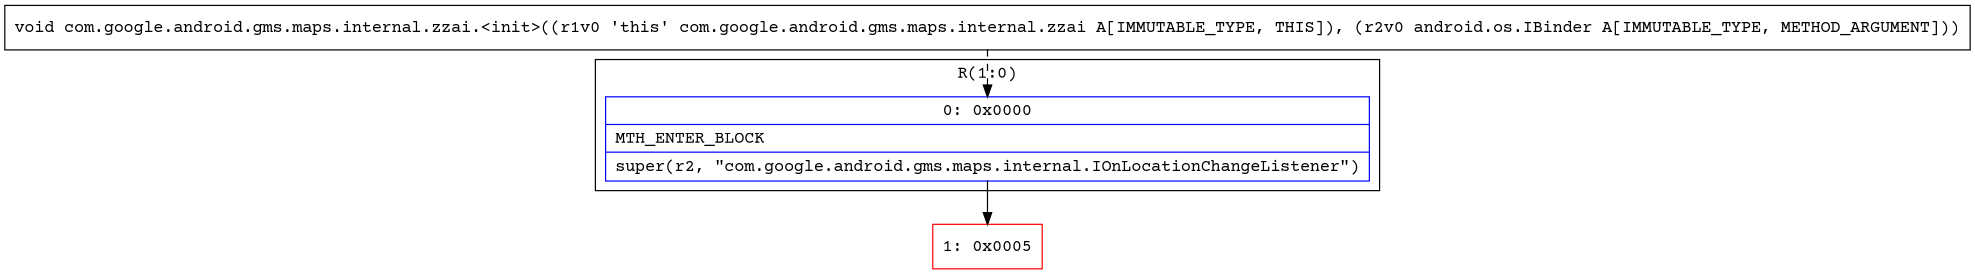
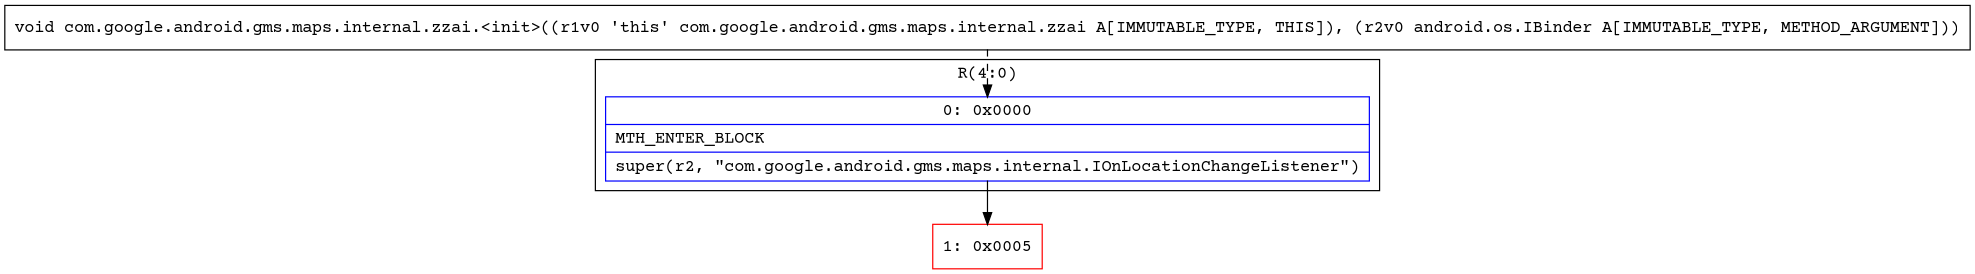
  digraph {
    fontname="Courier Prime"
    node [shape=record fontname="Courier Prime"]
    edge [fontname="Courier Prime"]
    n1 [color=blue label="{0\:\ 0x0000|MTH_ENTER_BLOCK\l|super(r2, \"com.google.android.gms.maps.internal.IOnLocationChangeListener\")\l}"]
    n2 [color=red label="{1\:\ 0x0005}"]
    n3 [label="{void com.google.android.gms.maps.internal.zzai.\<init\>((r1v0 'this' com.google.android.gms.maps.internal.zzai A[IMMUTABLE_TYPE, THIS]), (r2v0 android.os.IBinder A[IMMUTABLE_TYPE, METHOD_ARGUMENT])) }"]
    subgraph cluster_1 {
-     label="R(1:0)"
+     label="R(4:0)"
      n1
    }
    n1 -> n2 [style=solid]
    n3 -> n1 [style=dashed]
  }
